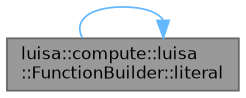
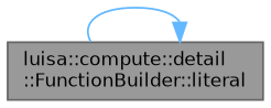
  digraph {
    rankdir=LR
-   n1 [color=gray40 fillcolor=grey60 fontcolor=black fontname=Helvetica fontsize=10 height=0.2 label="luisa::compute::luisa\l::FunctionBuilder::literal" shape=box style=filled width=0.4]
+   n1 [color=gray40 fillcolor=grey60 fontcolor=black fontname=Helvetica fontsize=10 height=0.2 label="luisa::compute::detail\l::FunctionBuilder::literal" shape=box style=filled width=0.4]
    n1 -> n1 [color=steelblue1 fontname=Helvetica fontsize=10 labelfontname=Helvetica labelfontsize=10 style=solid]
  }
